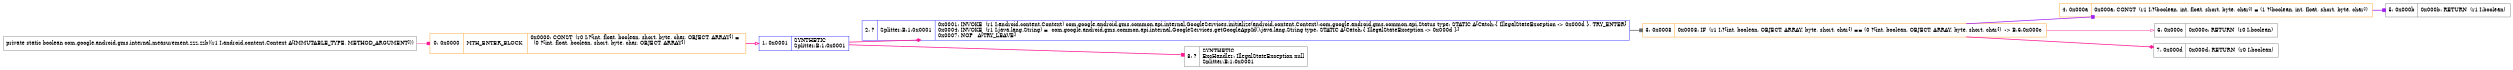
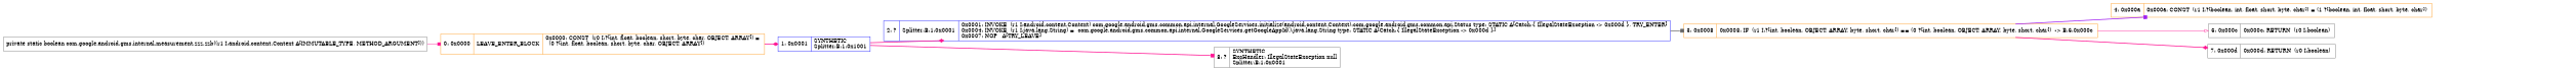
  digraph {
    rankdir=LR
    node [color=gray40 shape=record]
    edge [arrowhead=box color=deeppink style=bold]
-   n1 [color=darkorange label="{0\:\ 0x0000|MTH_ENTER_BLOCK\l|0x0000: CONST  (r0 I:?[int, float, boolean, short, byte, char, OBJECT, ARRAY]) = \l  (0 ?[int, float, boolean, short, byte, char, OBJECT, ARRAY])\l \l}"]
-   n2 [color=blue label="{1\:\ 0x0001|SYNTHETIC\lSplitter:B:1:0x0001\l}"]
+   n1 [color=darkorange label="{0\:\ 0x0000|LEAVE_ENTER_BLOCK\l|0x0000: CONST  (r0 I:?[int, float, boolean, short, byte, char, OBJECT, ARRAY]) = \l  (0 ?[int, float, boolean, short, byte, char, OBJECT, ARRAY])\l \l}"]
+   n2 [color=blue label="{1\:\ 0x0001|SYNTHETIC\lSplitter:B:1:0x1001\l}"]
    n3 [color=blue label="{2\:\ ?|Splitter:B:1:0x0001\l|0x0001: INVOKE  (r1 I:android.content.Context) com.google.android.gms.common.api.internal.GoogleServices.initialize(android.content.Context):com.google.android.gms.common.api.Status type: STATIC A[Catch:\{ IllegalStateException \-\> 0x000d \}, TRY_ENTER]\l0x0004: INVOKE  (r1 I:java.lang.String) =  com.google.android.gms.common.api.internal.GoogleServices.getGoogleAppId():java.lang.String type: STATIC A[Catch:\{ IllegalStateException \-\> 0x000d \}]\l0x0007: NOP   A[TRY_LEAVE]\l}"]
    n4 [label="{8\:\ ?|SYNTHETIC\lExcHandler: IllegalStateException null\lSplitter:B:1:0x0001\l}"]
    n5 [color=darkorange label="{3\:\ 0x0008|0x0008: IF  (r1 I:?[int, boolean, OBJECT, ARRAY, byte, short, char]) == (0 ?[int, boolean, OBJECT, ARRAY, byte, short, char])  \-\> B:6:0x000c \l}"]
    n6 [color=darkorange label="{4\:\ 0x000a|0x000a: CONST  (r1 I:?[boolean, int, float, short, byte, char]) = (1 ?[boolean, int, float, short, byte, char]) \l}"]
    n7 [label="{6\:\ 0x000c|0x000c: RETURN  (r0 I:boolean) \l}"]
    n8 [label="{7\:\ 0x000d|0x000d: RETURN  (r0 I:boolean) \l}"]
-   n9 [label="{5\:\ 0x000b|0x000b: RETURN  (r1 I:boolean) \l}"]
    n10 [label="{private static boolean com.google.android.gms.internal.measurement.zzz.zzb((r1 I:android.content.Context A[IMMUTABLE_TYPE, METHOD_ARGUMENT])) }"]
-   n1 -> n2 [arrowhead=onormal]
+   n1 -> n2 [arrowhead=diamond]
    n2 -> n3 [arrowhead=diamond]
    n2 -> n4
    n3 -> n5 [color=gray40]
    n5 -> n6 [color=purple]
    n5 -> n7 [arrowhead=onormal style=solid]
    n5 -> n8 [arrowhead=diamond]
-   n6 -> n9 [color=purple]
    n10 -> n1 [style=solid]
  }
